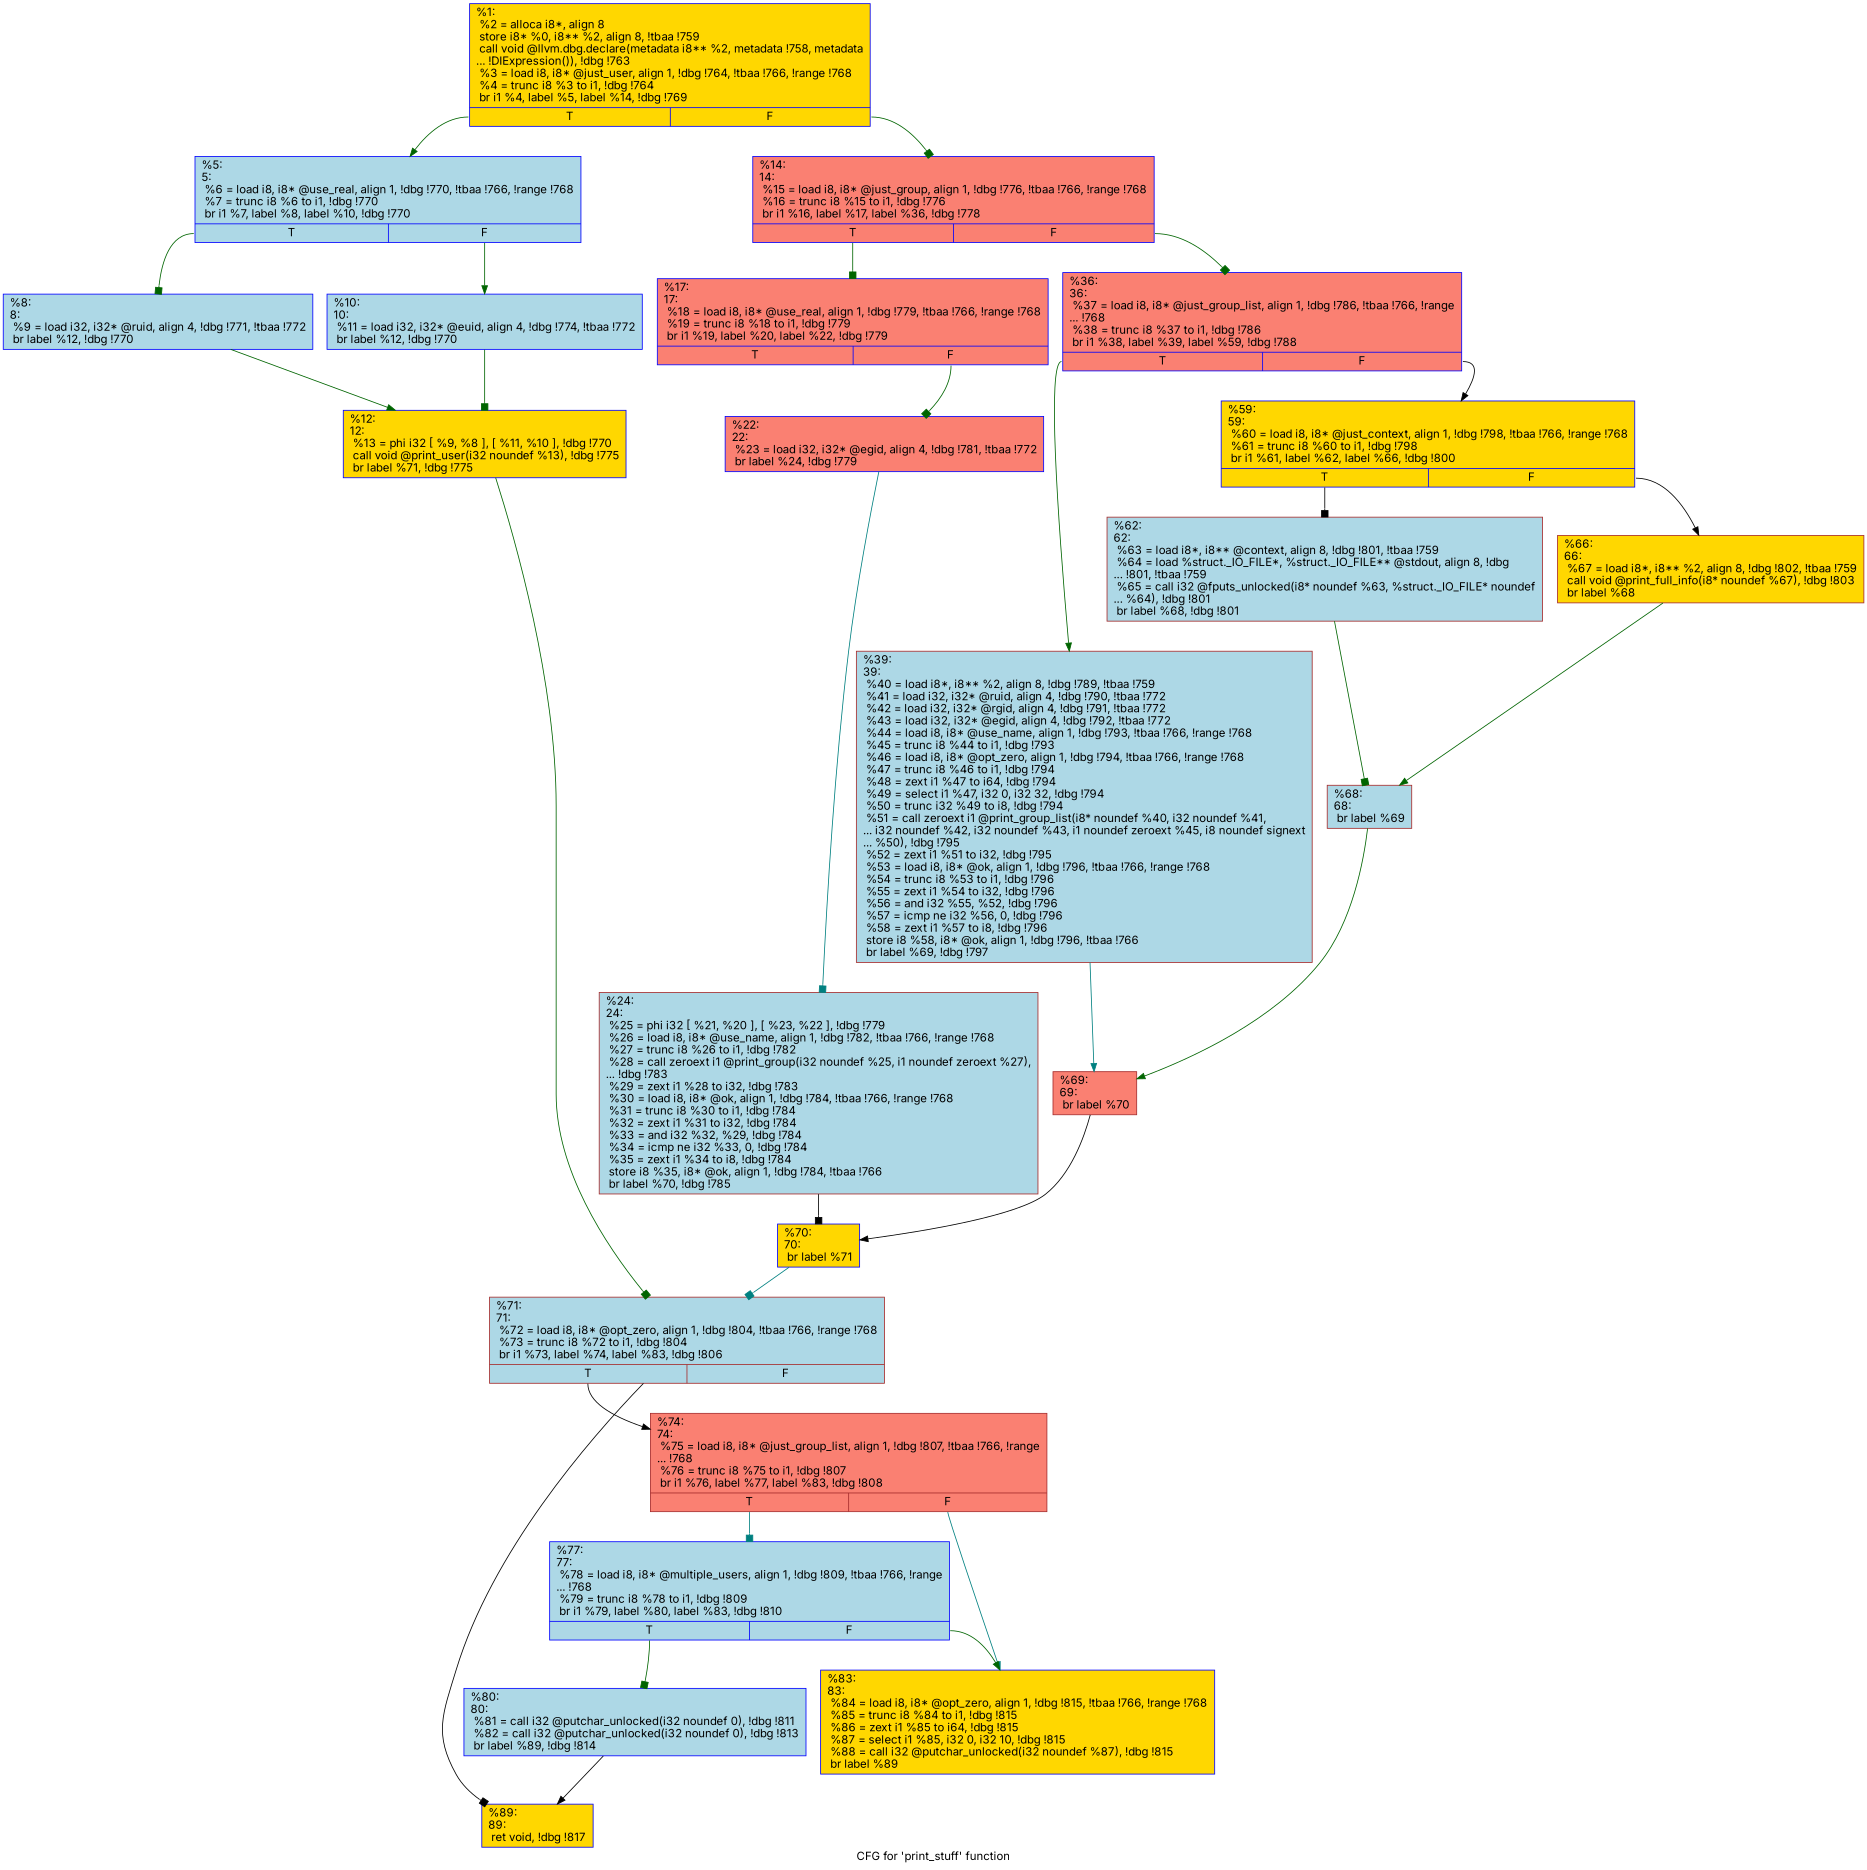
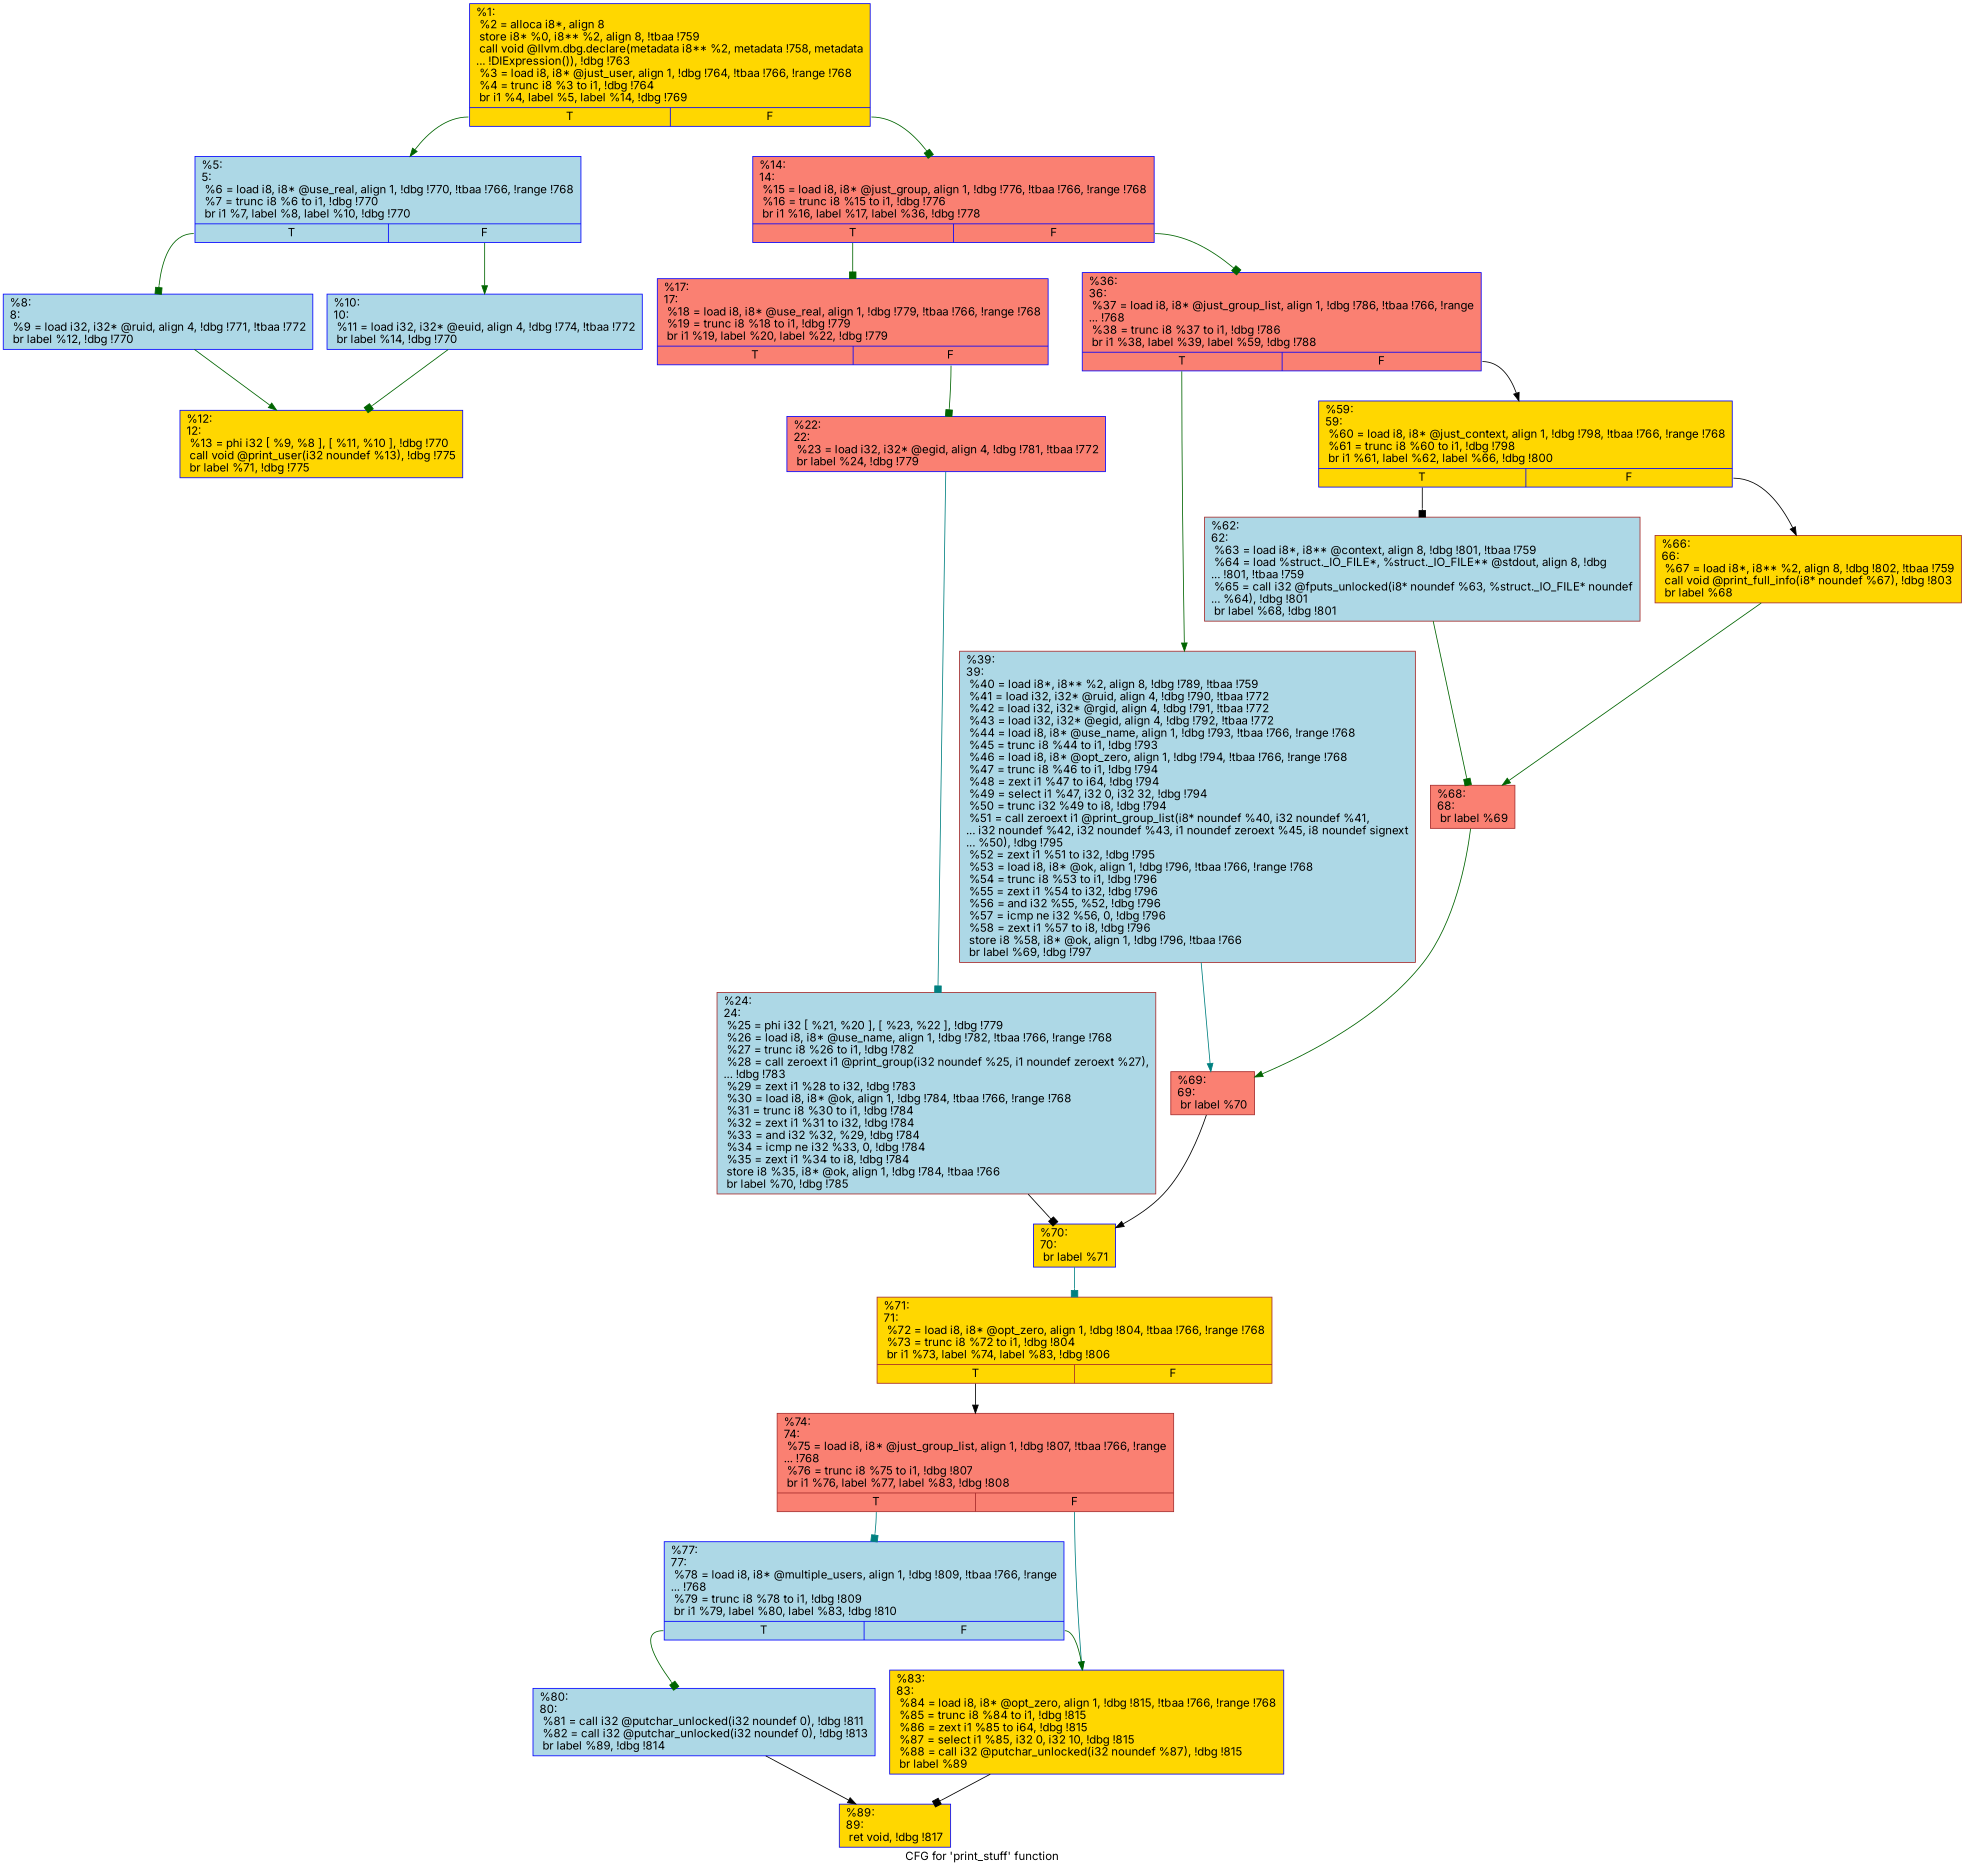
  digraph {
    fontname=Inter
    label="CFG for 'print_stuff' function"
    node [color=blue fillcolor=lightblue fontname=Inter shape=record style=filled]
    edge [arrowhead=box color=darkgreen fontname=Inter]
    n1 [fillcolor=gold label="{%1:\l  %2 = alloca i8*, align 8\l  store i8* %0, i8** %2, align 8, !tbaa !759\l  call void @llvm.dbg.declare(metadata i8** %2, metadata !758, metadata\l... !DIExpression()), !dbg !763\l  %3 = load i8, i8* @just_user, align 1, !dbg !764, !tbaa !766, !range !768\l  %4 = trunc i8 %3 to i1, !dbg !764\l  br i1 %4, label %5, label %14, !dbg !769\l|{<s0>T|<s1>F}}"]
    n2 [label="{%5:\l5:                                                \l  %6 = load i8, i8* @use_real, align 1, !dbg !770, !tbaa !766, !range !768\l  %7 = trunc i8 %6 to i1, !dbg !770\l  br i1 %7, label %8, label %10, !dbg !770\l|{<s0>T|<s1>F}}"]
    n3 [fillcolor=salmon label="{%14:\l14:                                               \l  %15 = load i8, i8* @just_group, align 1, !dbg !776, !tbaa !766, !range !768\l  %16 = trunc i8 %15 to i1, !dbg !776\l  br i1 %16, label %17, label %36, !dbg !778\l|{<s0>T|<s1>F}}"]
    n4 [label="{%8:\l8:                                                \l  %9 = load i32, i32* @ruid, align 4, !dbg !771, !tbaa !772\l  br label %12, !dbg !770\l}"]
-   n5 [label="{%10:\l10:                                               \l  %11 = load i32, i32* @euid, align 4, !dbg !774, !tbaa !772\l  br label %12, !dbg !770\l}"]
+   n5 [label="{%10:\l10:                                               \l  %11 = load i32, i32* @euid, align 4, !dbg !774, !tbaa !772\l  br label %14, !dbg !770\l}"]
    n6 [fillcolor=salmon label="{%17:\l17:                                               \l  %18 = load i8, i8* @use_real, align 1, !dbg !779, !tbaa !766, !range !768\l  %19 = trunc i8 %18 to i1, !dbg !779\l  br i1 %19, label %20, label %22, !dbg !779\l|{<s0>T|<s1>F}}"]
    n7 [fillcolor=salmon label="{%36:\l36:                                               \l  %37 = load i8, i8* @just_group_list, align 1, !dbg !786, !tbaa !766, !range\l... !768\l  %38 = trunc i8 %37 to i1, !dbg !786\l  br i1 %38, label %39, label %59, !dbg !788\l|{<s0>T|<s1>F}}"]
    n8 [fillcolor=gold label="{%12:\l12:                                               \l  %13 = phi i32 [ %9, %8 ], [ %11, %10 ], !dbg !770\l  call void @print_user(i32 noundef %13), !dbg !775\l  br label %71, !dbg !775\l}"]
    n9 [fillcolor=salmon label="{%22:\l22:                                               \l  %23 = load i32, i32* @egid, align 4, !dbg !781, !tbaa !772\l  br label %24, !dbg !779\l}"]
    n10 [color=brown label="{%39:\l39:                                               \l  %40 = load i8*, i8** %2, align 8, !dbg !789, !tbaa !759\l  %41 = load i32, i32* @ruid, align 4, !dbg !790, !tbaa !772\l  %42 = load i32, i32* @rgid, align 4, !dbg !791, !tbaa !772\l  %43 = load i32, i32* @egid, align 4, !dbg !792, !tbaa !772\l  %44 = load i8, i8* @use_name, align 1, !dbg !793, !tbaa !766, !range !768\l  %45 = trunc i8 %44 to i1, !dbg !793\l  %46 = load i8, i8* @opt_zero, align 1, !dbg !794, !tbaa !766, !range !768\l  %47 = trunc i8 %46 to i1, !dbg !794\l  %48 = zext i1 %47 to i64, !dbg !794\l  %49 = select i1 %47, i32 0, i32 32, !dbg !794\l  %50 = trunc i32 %49 to i8, !dbg !794\l  %51 = call zeroext i1 @print_group_list(i8* noundef %40, i32 noundef %41,\l... i32 noundef %42, i32 noundef %43, i1 noundef zeroext %45, i8 noundef signext\l... %50), !dbg !795\l  %52 = zext i1 %51 to i32, !dbg !795\l  %53 = load i8, i8* @ok, align 1, !dbg !796, !tbaa !766, !range !768\l  %54 = trunc i8 %53 to i1, !dbg !796\l  %55 = zext i1 %54 to i32, !dbg !796\l  %56 = and i32 %55, %52, !dbg !796\l  %57 = icmp ne i32 %56, 0, !dbg !796\l  %58 = zext i1 %57 to i8, !dbg !796\l  store i8 %58, i8* @ok, align 1, !dbg !796, !tbaa !766\l  br label %69, !dbg !797\l}"]
    n11 [fillcolor=gold label="{%59:\l59:                                               \l  %60 = load i8, i8* @just_context, align 1, !dbg !798, !tbaa !766, !range !768\l  %61 = trunc i8 %60 to i1, !dbg !798\l  br i1 %61, label %62, label %66, !dbg !800\l|{<s0>T|<s1>F}}"]
-   n12 [color=brown label="{%71:\l71:                                               \l  %72 = load i8, i8* @opt_zero, align 1, !dbg !804, !tbaa !766, !range !768\l  %73 = trunc i8 %72 to i1, !dbg !804\l  br i1 %73, label %74, label %83, !dbg !806\l|{<s0>T|<s1>F}}"]
+   n12 [color=brown fillcolor=gold label="{%71:\l71:                                               \l  %72 = load i8, i8* @opt_zero, align 1, !dbg !804, !tbaa !766, !range !768\l  %73 = trunc i8 %72 to i1, !dbg !804\l  br i1 %73, label %74, label %83, !dbg !806\l|{<s0>T|<s1>F}}"]
    n13 [color=brown fillcolor=salmon label="{%74:\l74:                                               \l  %75 = load i8, i8* @just_group_list, align 1, !dbg !807, !tbaa !766, !range\l... !768\l  %76 = trunc i8 %75 to i1, !dbg !807\l  br i1 %76, label %77, label %83, !dbg !808\l|{<s0>T|<s1>F}}"]
    n14 [fillcolor=gold label="{%83:\l83:                                               \l  %84 = load i8, i8* @opt_zero, align 1, !dbg !815, !tbaa !766, !range !768\l  %85 = trunc i8 %84 to i1, !dbg !815\l  %86 = zext i1 %85 to i64, !dbg !815\l  %87 = select i1 %85, i32 0, i32 10, !dbg !815\l  %88 = call i32 @putchar_unlocked(i32 noundef %87), !dbg !815\l  br label %89\l}"]
    n15 [label="{%77:\l77:                                               \l  %78 = load i8, i8* @multiple_users, align 1, !dbg !809, !tbaa !766, !range\l... !768\l  %79 = trunc i8 %78 to i1, !dbg !809\l  br i1 %79, label %80, label %83, !dbg !810\l|{<s0>T|<s1>F}}"]
    n16 [fillcolor=gold label="{%89:\l89:                                               \l  ret void, !dbg !817\l}"]
    n17 [color=brown label="{%24:\l24:                                               \l  %25 = phi i32 [ %21, %20 ], [ %23, %22 ], !dbg !779\l  %26 = load i8, i8* @use_name, align 1, !dbg !782, !tbaa !766, !range !768\l  %27 = trunc i8 %26 to i1, !dbg !782\l  %28 = call zeroext i1 @print_group(i32 noundef %25, i1 noundef zeroext %27),\l... !dbg !783\l  %29 = zext i1 %28 to i32, !dbg !783\l  %30 = load i8, i8* @ok, align 1, !dbg !784, !tbaa !766, !range !768\l  %31 = trunc i8 %30 to i1, !dbg !784\l  %32 = zext i1 %31 to i32, !dbg !784\l  %33 = and i32 %32, %29, !dbg !784\l  %34 = icmp ne i32 %33, 0, !dbg !784\l  %35 = zext i1 %34 to i8, !dbg !784\l  store i8 %35, i8* @ok, align 1, !dbg !784, !tbaa !766\l  br label %70, !dbg !785\l}"]
    n18 [color=brown fillcolor=salmon label="{%69:\l69:                                               \l  br label %70\l}"]
    n19 [color=brown label="{%62:\l62:                                               \l  %63 = load i8*, i8** @context, align 8, !dbg !801, !tbaa !759\l  %64 = load %struct._IO_FILE*, %struct._IO_FILE** @stdout, align 8, !dbg\l... !801, !tbaa !759\l  %65 = call i32 @fputs_unlocked(i8* noundef %63, %struct._IO_FILE* noundef\l... %64), !dbg !801\l  br label %68, !dbg !801\l}"]
    n20 [color=brown fillcolor=gold label="{%66:\l66:                                               \l  %67 = load i8*, i8** %2, align 8, !dbg !802, !tbaa !759\l  call void @print_full_info(i8* noundef %67), !dbg !803\l  br label %68\l}"]
    n21 [fillcolor=gold label="{%70:\l70:                                               \l  br label %71\l}"]
-   n22 [color=brown label="{%68:\l68:                                               \l  br label %69\l}"]
+   n22 [color=brown fillcolor=salmon label="{%68:\l68:                                               \l  br label %69\l}"]
    n23 [label="{%80:\l80:                                               \l  %81 = call i32 @putchar_unlocked(i32 noundef 0), !dbg !811\l  %82 = call i32 @putchar_unlocked(i32 noundef 0), !dbg !813\l  br label %89, !dbg !814\l}"]
    n1 -> n2 [arrowhead=normal tailport=s0]
    n1 -> n3 [tailport=s1]
    n2 -> n4 [tailport=s0]
    n2 -> n5 [arrowhead=normal tailport=s1]
    n3 -> n6 [tailport=s0]
    n3 -> n7 [tailport=s1]
    n4 -> n8 [arrowhead=normal]
    n5 -> n8
    n6 -> n9 [tailport=s1]
    n7 -> n10 [arrowhead=normal tailport=s0]
    n7 -> n11 [arrowhead=normal color=black tailport=s1]
-   n8 -> n12
    n9 -> n17 [color=teal]
    n10 -> n18 [arrowhead=normal color=teal]
    n11 -> n19 [color=black tailport=s0]
    n11 -> n20 [arrowhead=normal color=black tailport=s1]
    n12 -> n13 [arrowhead=normal color=black tailport=s0]
    n13 -> n14 [arrowhead=normal color=teal tailport=s1]
    n13 -> n15 [color=teal tailport=s0]
-   n12 -> n16 [color=black]
+   n14 -> n16 [color=black]
    n15 -> n14 [arrowhead=normal tailport=s1]
    n15 -> n23 [tailport=s0]
    n17 -> n21 [color=black]
    n18 -> n21 [arrowhead=normal color=black]
    n19 -> n22
    n20 -> n22 [arrowhead=normal]
    n21 -> n12 [color=teal]
    n22 -> n18 [arrowhead=normal]
    n23 -> n16 [arrowhead=normal color=black]
  }
